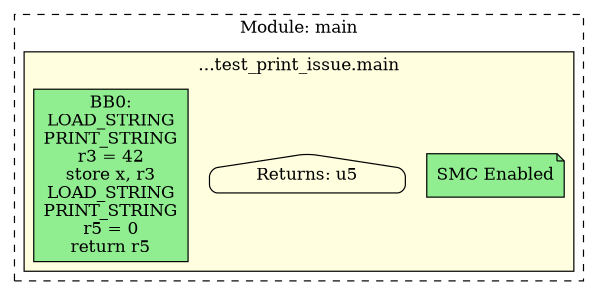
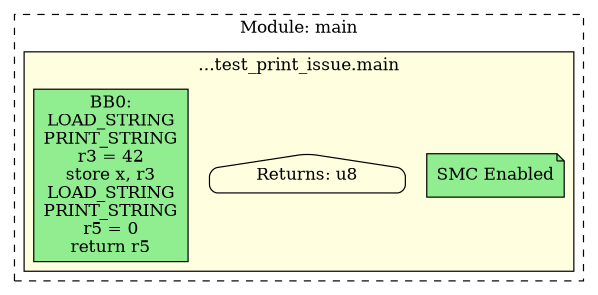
  digraph {
    rankdir=TB
    node [fillcolor=lightgreen style=filled]
    n1 [label="SMC Enabled" shape=note]
-   n2 [label="Returns: u5" shape=house style=rounded fillcolor=""]
+   n2 [label="Returns: u8" shape=house style=rounded fillcolor=""]
    n3 [label="BB0:\nLOAD_STRING\nPRINT_STRING\nr3 = 42\nstore x, r3\nLOAD_STRING\nPRINT_STRING\nr5 = 0\nreturn r5\n" shape=box]
    subgraph cluster_1 {
      label="Module: main"
      style=dashed
      subgraph cluster_2 {
        fillcolor=lightyellow
        label="...test_print_issue.main"
        style=filled
        n1
        n2
        n3
      }
    }
  }
